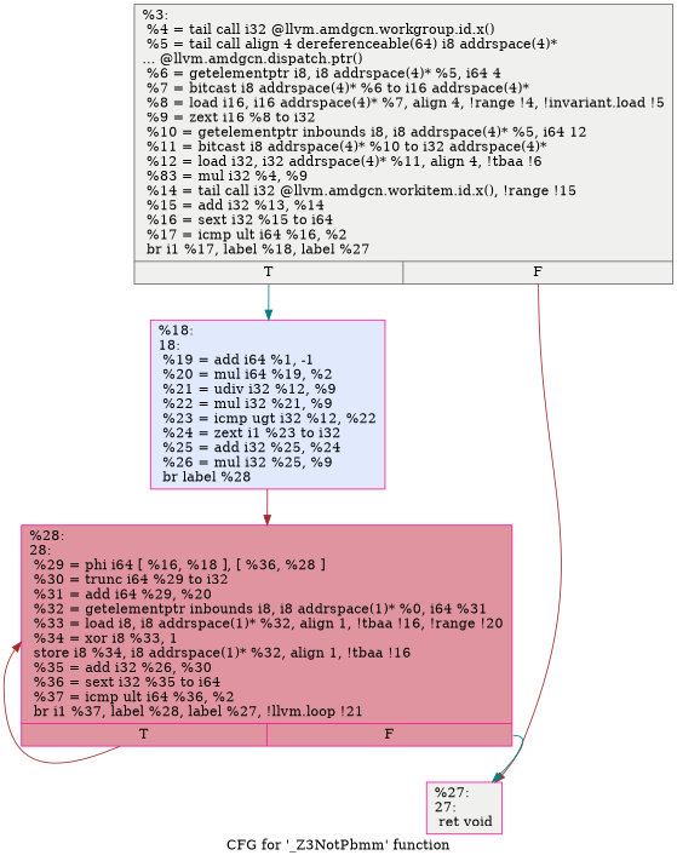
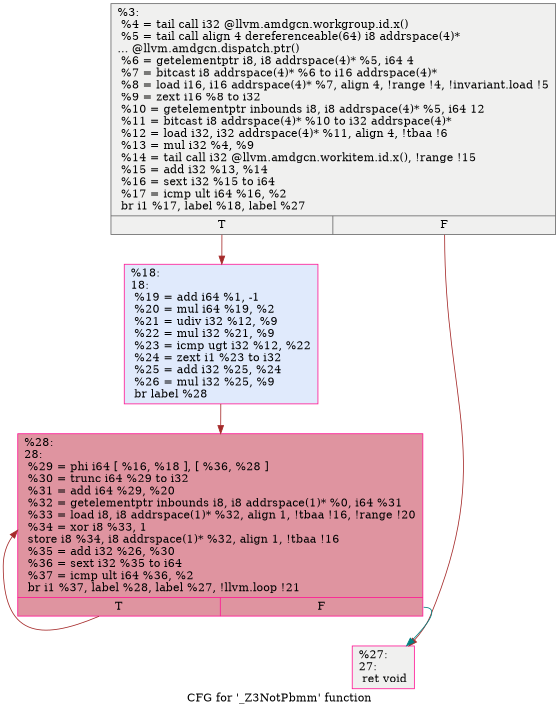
  digraph {
    label="CFG for '_Z3NotPbmm' function"
    node [color=deeppink fillcolor="#dedcdb70" shape=record style=filled]
    edge [color=brown tailport=s0]
-   n1 [color=gray40 label="{%3:\l  %4 = tail call i32 @llvm.amdgcn.workgroup.id.x()\l  %5 = tail call align 4 dereferenceable(64) i8 addrspace(4)*\l... @llvm.amdgcn.dispatch.ptr()\l  %6 = getelementptr i8, i8 addrspace(4)* %5, i64 4\l  %7 = bitcast i8 addrspace(4)* %6 to i16 addrspace(4)*\l  %8 = load i16, i16 addrspace(4)* %7, align 4, !range !4, !invariant.load !5\l  %9 = zext i16 %8 to i32\l  %10 = getelementptr inbounds i8, i8 addrspace(4)* %5, i64 12\l  %11 = bitcast i8 addrspace(4)* %10 to i32 addrspace(4)*\l  %12 = load i32, i32 addrspace(4)* %11, align 4, !tbaa !6\l  %83 = mul i32 %4, %9\l  %14 = tail call i32 @llvm.amdgcn.workitem.id.x(), !range !15\l  %15 = add i32 %13, %14\l  %16 = sext i32 %15 to i64\l  %17 = icmp ult i64 %16, %2\l  br i1 %17, label %18, label %27\l|{<s0>T|<s1>F}}"]
+   n1 [color=gray40 label="{%3:\l  %4 = tail call i32 @llvm.amdgcn.workgroup.id.x()\l  %5 = tail call align 4 dereferenceable(64) i8 addrspace(4)*\l... @llvm.amdgcn.dispatch.ptr()\l  %6 = getelementptr i8, i8 addrspace(4)* %5, i64 4\l  %7 = bitcast i8 addrspace(4)* %6 to i16 addrspace(4)*\l  %8 = load i16, i16 addrspace(4)* %7, align 4, !range !4, !invariant.load !5\l  %9 = zext i16 %8 to i32\l  %10 = getelementptr inbounds i8, i8 addrspace(4)* %5, i64 12\l  %11 = bitcast i8 addrspace(4)* %10 to i32 addrspace(4)*\l  %12 = load i32, i32 addrspace(4)* %11, align 4, !tbaa !6\l  %13 = mul i32 %4, %9\l  %14 = tail call i32 @llvm.amdgcn.workitem.id.x(), !range !15\l  %15 = add i32 %13, %14\l  %16 = sext i32 %15 to i64\l  %17 = icmp ult i64 %16, %2\l  br i1 %17, label %18, label %27\l|{<s0>T|<s1>F}}"]
    n2 [fillcolor="#b9d0f970" label="{%18:\l18:                                               \l  %19 = add i64 %1, -1\l  %20 = mul i64 %19, %2\l  %21 = udiv i32 %12, %9\l  %22 = mul i32 %21, %9\l  %23 = icmp ugt i32 %12, %22\l  %24 = zext i1 %23 to i32\l  %25 = add i32 %25, %24\l  %26 = mul i32 %25, %9\l  br label %28\l}"]
    n3 [label="{%27:\l27:                                               \l  ret void\l}"]
    n4 [fillcolor="#b70d2870" label="{%28:\l28:                                               \l  %29 = phi i64 [ %16, %18 ], [ %36, %28 ]\l  %30 = trunc i64 %29 to i32\l  %31 = add i64 %29, %20\l  %32 = getelementptr inbounds i8, i8 addrspace(1)* %0, i64 %31\l  %33 = load i8, i8 addrspace(1)* %32, align 1, !tbaa !16, !range !20\l  %34 = xor i8 %33, 1\l  store i8 %34, i8 addrspace(1)* %32, align 1, !tbaa !16\l  %35 = add i32 %26, %30\l  %36 = sext i32 %35 to i64\l  %37 = icmp ult i64 %36, %2\l  br i1 %37, label %28, label %27, !llvm.loop !21\l|{<s0>T|<s1>F}}"]
-   n1 -> n2 [color=teal]
+   n1 -> n2
    n1 -> n3 [tailport=s1]
    n2 -> n4
    n4 -> n3 [color=teal tailport=s1]
    n4 -> n4
  }
